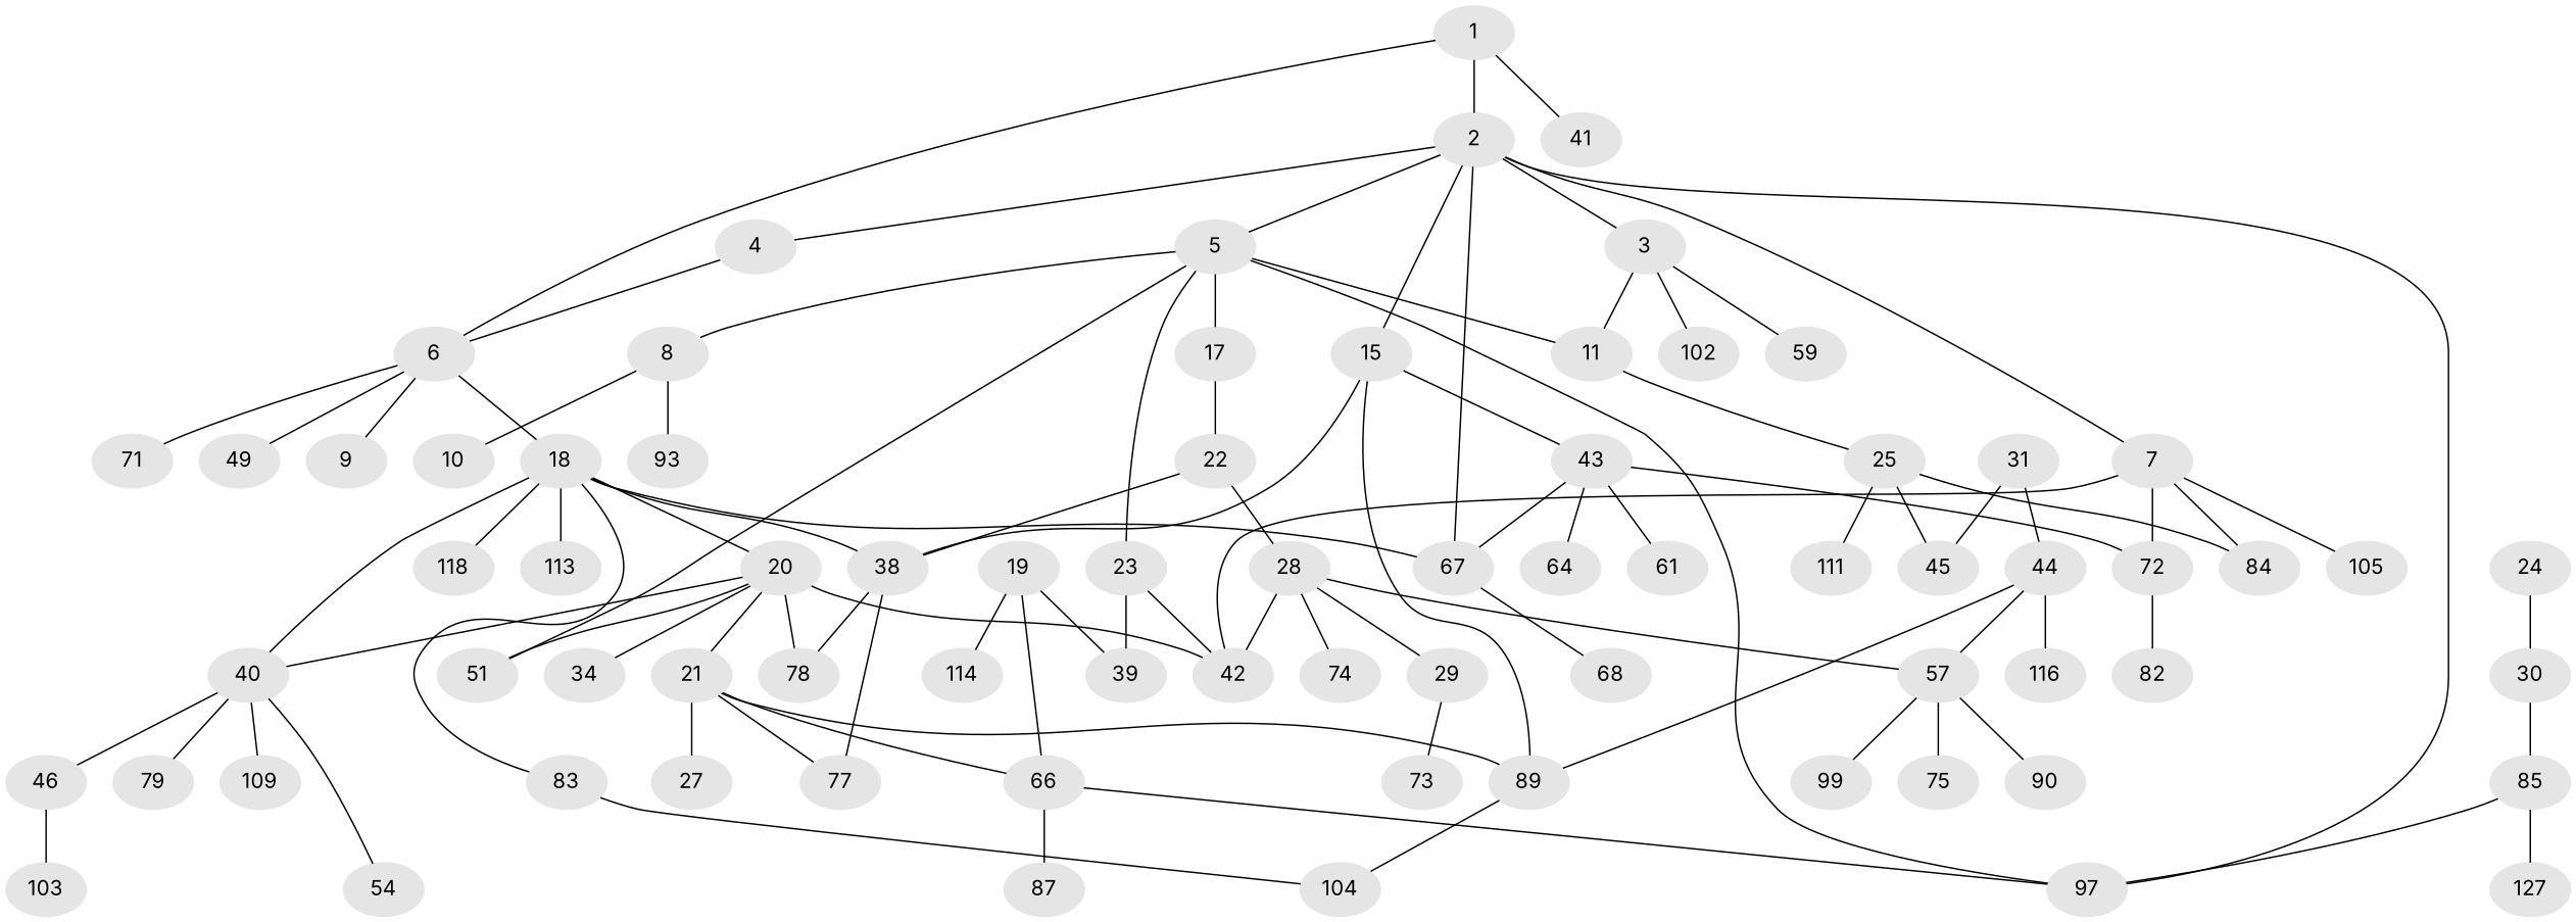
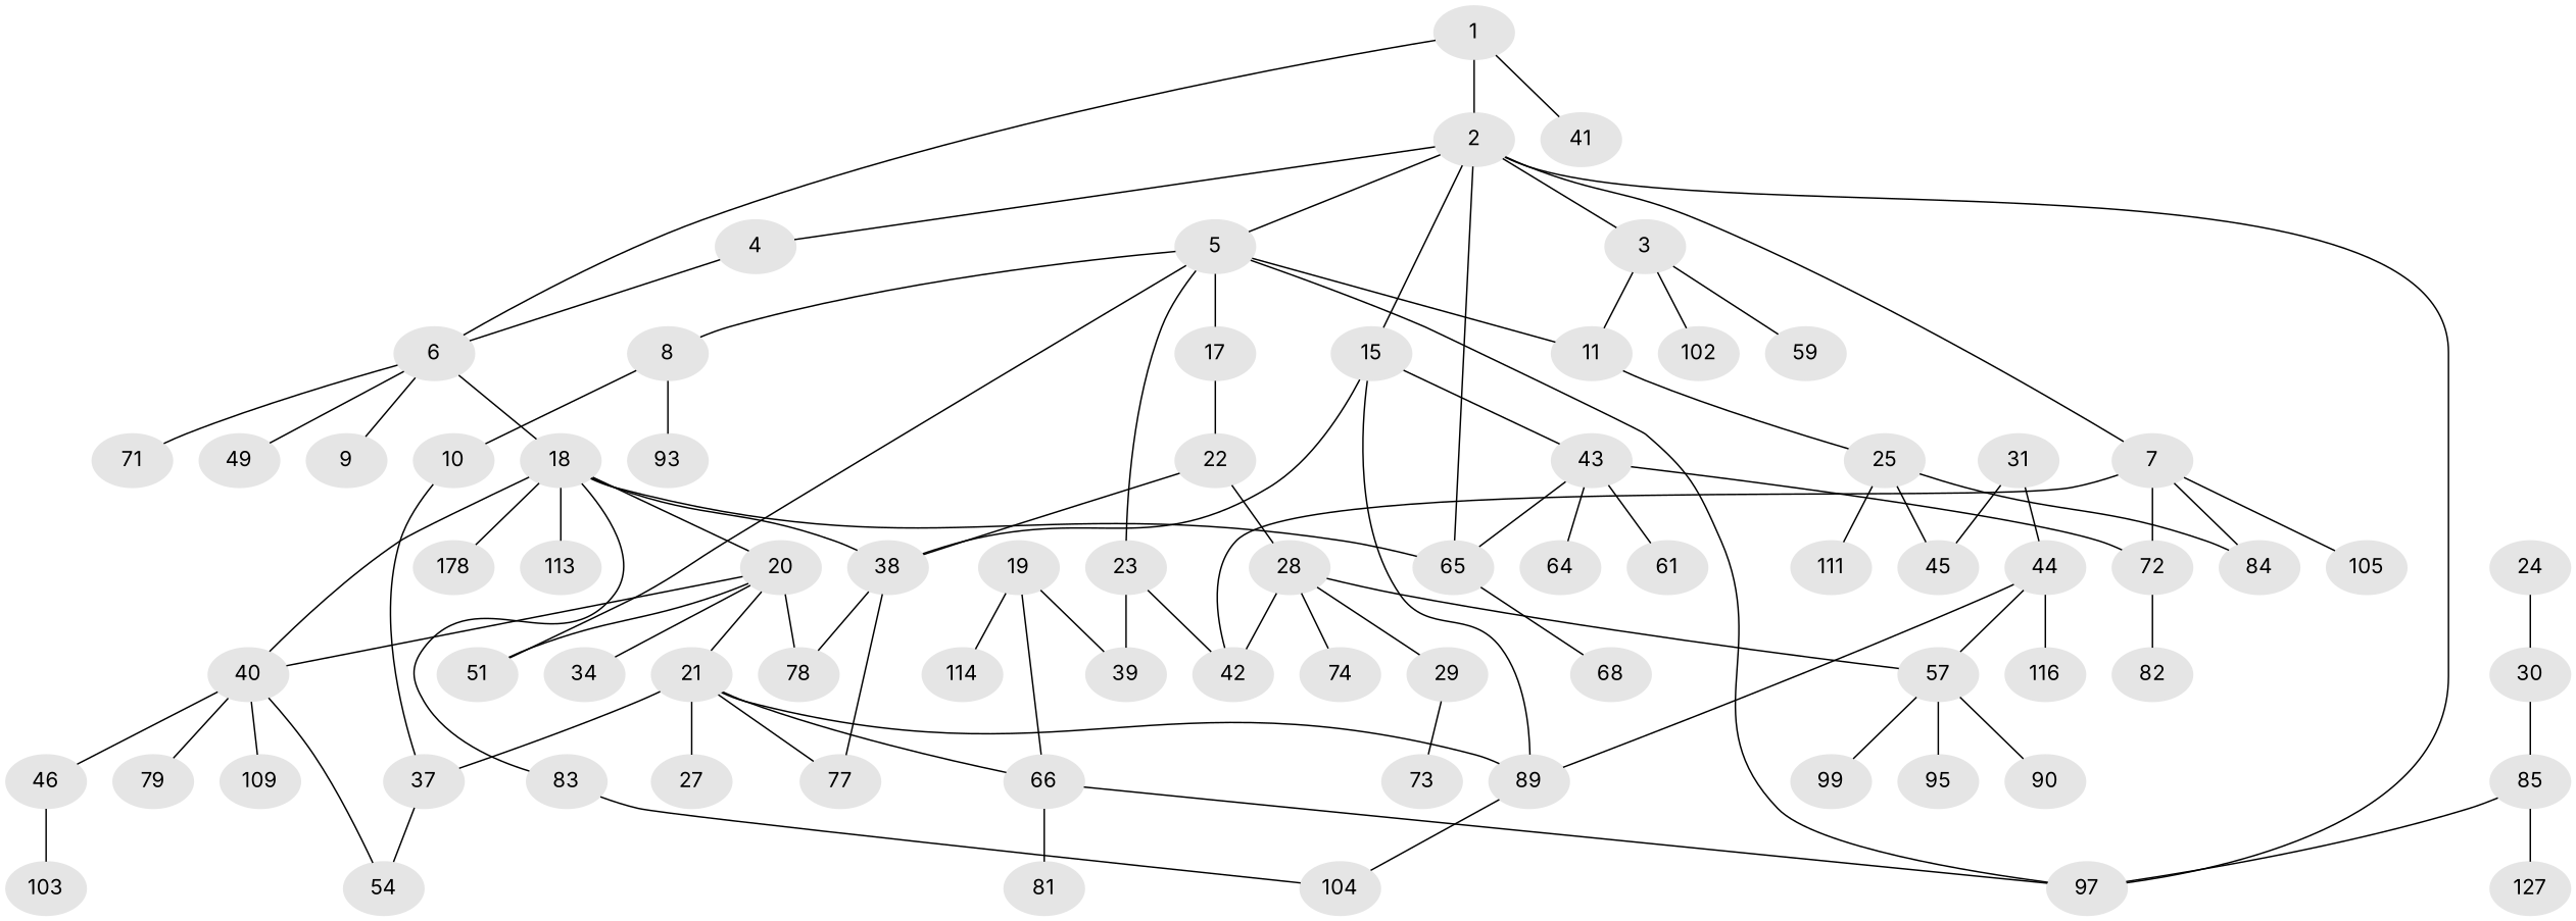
  graph {
    fontname=Inter
    node [color=gray90 fontname=Inter style=filled]
    edge [fontname=Inter]
    1 [super="+26"]
    2 [super="+63"]
    6 [super="+47"]
    41 [super="+92"]
    3 [super="+13"]
    4 [super="+12"]
    5 [super="+16"]
    7 [super="+53"]
    15 [super="+94"]
-   67 [super="+88"]
+   67 [super="+88" label=65]
    97 [super="+100"]
    49 [super="+58"]
    9
    18 [super="+76"]
    71
    11 [super="+60"]
    59 [super="+86"]
    102
    8 [super="+14"]
    17 [super="+101"]
    23 [super="+81"]
    51
    42 [super="+108"]
    84 [super="+110"]
    105
    72
    10 [super="+33"]
    93
    43 [super="+62"]
    89 [super="+115"]
    38 [super="+48"]
    68
    25 [super="+80"]
    22
    39
    20 [super="+91"]
    40 [super="+69"]
    83
    113
-   118
+   118 [label=178]
    19 [super="+35"]
    66 [super="+70"]
    114
+   37 [super="+56"]
    54
    45
    111
    61 [super="+98"]
    64 [super="+95"]
    104
    28 [super="+50"]
    21 [super="+106"]
    34
    78 [super="+96"]
    77
    46 [super="+52"]
    79 [super="+119"]
    109 [super="+112"]
-   87
+   87 [label=81]
    27
    30 [super="+55"]
    24
    29 [super="+32"]
    57
    74 [super="+117"]
    85
    73
-   75
+   75 [label=95]
    90
    99
    31 [super="+36"]
    44 [super="+65"]
    n73 [label=127]
    116
    103
    82
    1 -- 2
    1 -- 6
    1 -- 41
    2 -- 3
    2 -- 4
    2 -- 5
    2 -- 7
    2 -- 15
    2 -- 67
    2 -- 97
    6 -- 49
    6 -- 9
    6 -- 18
    6 -- 71
    3 -- 11
    3 -- 59
    3 -- 102
    4 -- 6
    5 -- 97
    5 -- 11
    5 -- 8
    5 -- 17
    5 -- 23
    5 -- 51
    7 -- 42
    7 -- 84
    7 -- 105
    7 -- 72
    15 -- 43
    15 -- 89
    15 -- 38
    67 -- 68
    18 -- 67
    18 -- 38
    18 -- 20
    18 -- 40 [weight=2]
    18 -- 83
    18 -- 113
    18 -- 118
    11 -- 25
    8 -- 10
    8 -- 93
    17 -- 22
    23 -- 42
    23 -- 39
    72 -- 82
+   10 -- 37
    43 -- 67
    43 -- 72
    43 -- 61
    43 -- 64
    89 -- 104
    38 -- 78
    38 -- 77
    25 -- 84
    25 -- 45
    25 -- 111
    22 -- 38
    22 -- 28
    20 -- 51
-   20 -- 42
    20 -- 40
    20 -- 21
    20 -- 34
    20 -- 78
    40 -- 54
    40 -- 46
    40 -- 79
    40 -- 109
    83 -- 104
    19 -- 39
    19 -- 66
    19 -- 114
    66 -- 97
    66 -- 87
+   37 -- 54
    28 -- 42
    28 -- 29
    28 -- 57
    28 -- 74
    21 -- 89
    21 -- 66
+   21 -- 37
    21 -- 77
    21 -- 27
    46 -- 103
    30 -- 85
    24 -- 30
    29 -- 73
    57 -- 75
    57 -- 90
    57 -- 99
    85 -- 97
    85 -- n73
    31 -- 45
    31 -- 44
    44 -- 89
    44 -- 57
    44 -- 116
  }
